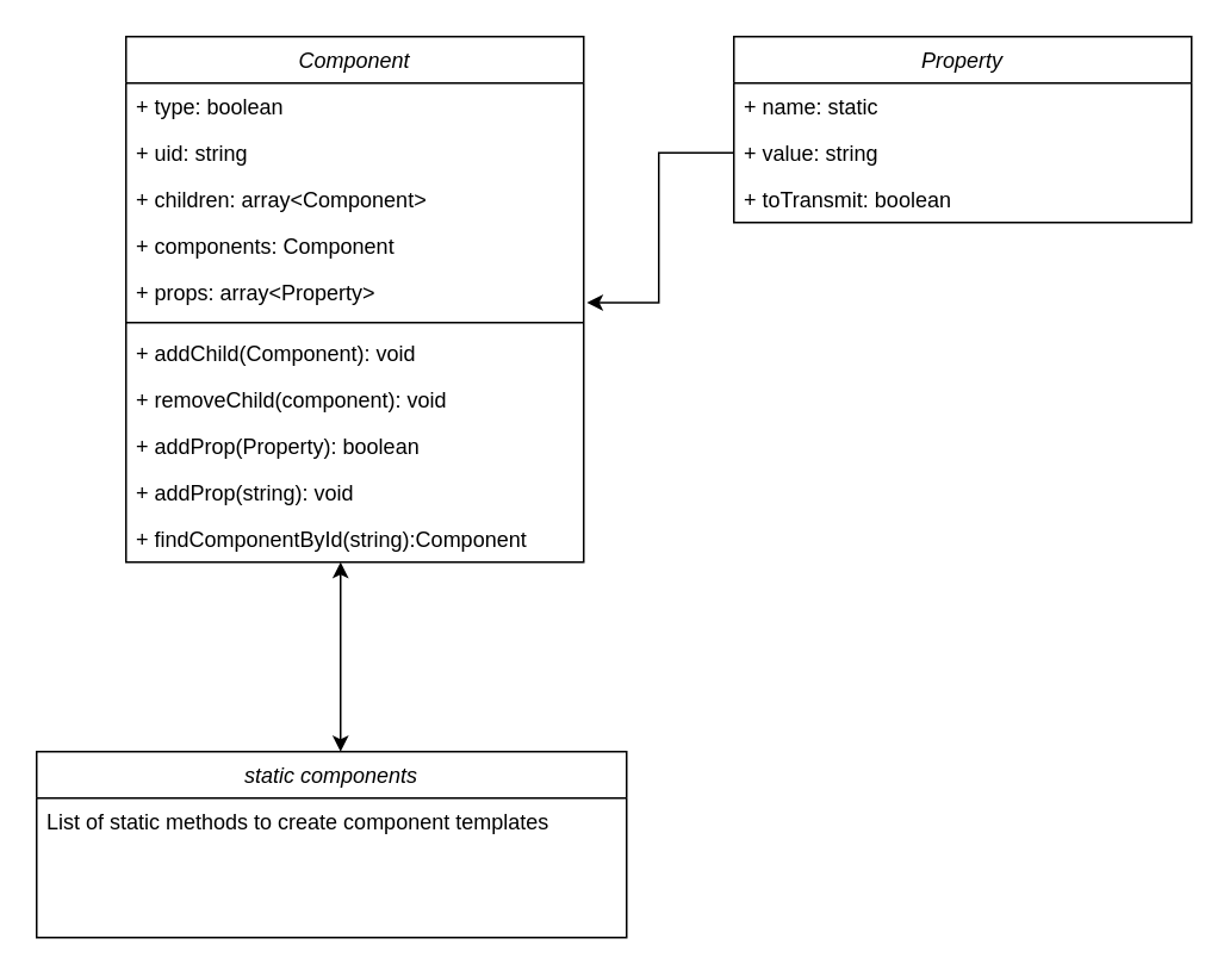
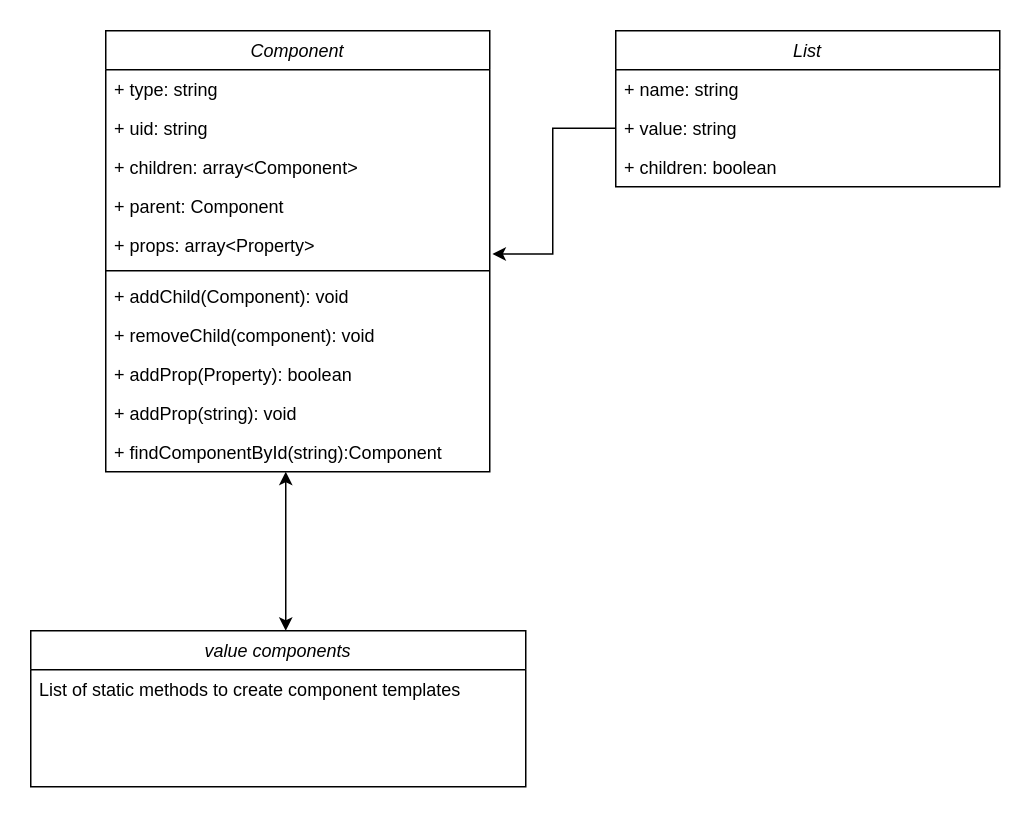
  <mxCell id="0" />
  <mxCell id="1" parent="0" />
  <mxCell id="2" value="Component" style="swimlane;fontStyle=2;align=center;verticalAlign=top;childLayout=stackLayout;horizontal=1;startSize=26;horizontalStack=0;resizeParent=1;resizeLast=0;collapsible=1;marginBottom=0;rounded=0;shadow=0;strokeWidth=1;" parent="1" vertex="1"><mxGeometry x="70" y="20" width="256" height="294" as="geometry"><mxRectangle x="370" y="350" width="160" height="26" as="alternateBounds" /></mxGeometry></mxCell>
- <mxCell id="3" value="+ type: boolean        " style="text;align=left;verticalAlign=top;spacingLeft=4;spacingRight=4;overflow=hidden;rotatable=0;points=[[0,0.5],[1,0.5]];portConstraint=eastwest;rounded=0;shadow=0;html=0;" parent="2" vertex="1"><mxGeometry y="26" width="256" height="26" as="geometry" /></mxCell>
+ <mxCell id="3" value="+ type: string        " style="text;align=left;verticalAlign=top;spacingLeft=4;spacingRight=4;overflow=hidden;rotatable=0;points=[[0,0.5],[1,0.5]];portConstraint=eastwest;rounded=0;shadow=0;html=0;" parent="2" vertex="1"><mxGeometry y="26" width="256" height="26" as="geometry" /></mxCell>
  <mxCell id="4" value="+ uid: string" style="text;align=left;verticalAlign=top;spacingLeft=4;spacingRight=4;overflow=hidden;rotatable=0;points=[[0,0.5],[1,0.5]];portConstraint=eastwest;" parent="2" vertex="1"><mxGeometry y="52" width="256" height="26" as="geometry" /></mxCell>
  <mxCell id="5" value="+ children: array&lt;Component&gt;&#10;" style="text;align=left;verticalAlign=top;spacingLeft=4;spacingRight=4;overflow=hidden;rotatable=0;points=[[0,0.5],[1,0.5]];portConstraint=eastwest;rounded=0;shadow=0;html=0;" parent="2" vertex="1"><mxGeometry y="78" width="256" height="26" as="geometry" /></mxCell>
- <mxCell id="6" value="+ components: Component&#10;" style="text;align=left;verticalAlign=top;spacingLeft=4;spacingRight=4;overflow=hidden;rotatable=0;points=[[0,0.5],[1,0.5]];portConstraint=eastwest;rounded=0;shadow=0;html=0;" vertex="1" parent="2"><mxGeometry y="104" width="256" height="26" as="geometry" /></mxCell>
+ <mxCell id="6" value="+ parent: Component&#10;" style="text;align=left;verticalAlign=top;spacingLeft=4;spacingRight=4;overflow=hidden;rotatable=0;points=[[0,0.5],[1,0.5]];portConstraint=eastwest;rounded=0;shadow=0;html=0;" vertex="1" parent="2"><mxGeometry y="104" width="256" height="26" as="geometry" /></mxCell>
  <mxCell id="7" value="+ props: array&lt;Property&gt;&#10;" style="text;align=left;verticalAlign=top;spacingLeft=4;spacingRight=4;overflow=hidden;rotatable=0;points=[[0,0.5],[1,0.5]];portConstraint=eastwest;rounded=0;shadow=0;html=0;" vertex="1" parent="2"><mxGeometry y="130" width="256" height="26" as="geometry" /></mxCell>
  <mxCell id="8" value="" style="line;html=1;strokeWidth=1;align=left;verticalAlign=middle;spacingTop=-1;spacingLeft=3;spacingRight=3;rotatable=0;labelPosition=right;points=[];portConstraint=eastwest;" parent="2" vertex="1"><mxGeometry y="156" width="256" height="8" as="geometry" /></mxCell>
  <mxCell id="9" value="+ addChild(Component): void" style="text;align=left;verticalAlign=top;spacingLeft=4;spacingRight=4;overflow=hidden;rotatable=0;points=[[0,0.5],[1,0.5]];portConstraint=eastwest;" parent="2" vertex="1"><mxGeometry y="164" width="256" height="26" as="geometry" /></mxCell>
  <mxCell id="10" value="+ removeChild(component): void&#10;&#10;" style="text;align=left;verticalAlign=top;spacingLeft=4;spacingRight=4;overflow=hidden;rotatable=0;points=[[0,0.5],[1,0.5]];portConstraint=eastwest;" vertex="1" parent="2"><mxGeometry y="190" width="256" height="26" as="geometry" /></mxCell>
  <mxCell id="11" value="+ addProp(Property): boolean&#10;&#10;" style="text;align=left;verticalAlign=top;spacingLeft=4;spacingRight=4;overflow=hidden;rotatable=0;points=[[0,0.5],[1,0.5]];portConstraint=eastwest;" vertex="1" parent="2"><mxGeometry y="216" width="256" height="26" as="geometry" /></mxCell>
  <mxCell id="12" value="+ addProp(string): void&#10;&#10;&#10;" style="text;align=left;verticalAlign=top;spacingLeft=4;spacingRight=4;overflow=hidden;rotatable=0;points=[[0,0.5],[1,0.5]];portConstraint=eastwest;" vertex="1" parent="2"><mxGeometry y="242" width="256" height="26" as="geometry" /></mxCell>
  <mxCell id="13" value="+ findComponentById(string):Component&#10;&#10;&#10;" style="text;align=left;verticalAlign=top;spacingLeft=4;spacingRight=4;overflow=hidden;rotatable=0;points=[[0,0.5],[1,0.5]];portConstraint=eastwest;" vertex="1" parent="2"><mxGeometry y="268" width="256" height="26" as="geometry" /></mxCell>
  <mxCell id="14" value="" style="endArrow=classic;startArrow=classic;html=1;rounded=0;" edge="1" parent="1"><mxGeometry width="50" height="50" relative="1" as="geometry"><mxPoint x="190" y="420" as="sourcePoint" /><mxPoint x="190" y="314" as="targetPoint" /></mxGeometry></mxCell>
- <mxCell id="15" value="Property" style="swimlane;fontStyle=2;align=center;verticalAlign=top;childLayout=stackLayout;horizontal=1;startSize=26;horizontalStack=0;resizeParent=1;resizeLast=0;collapsible=1;marginBottom=0;rounded=0;shadow=0;strokeWidth=1;" vertex="1" parent="1"><mxGeometry x="410" y="20" width="256" height="104" as="geometry"><mxRectangle x="370" y="350" width="160" height="26" as="alternateBounds" /></mxGeometry></mxCell>
- <mxCell id="16" value="+ name: static" style="text;align=left;verticalAlign=top;spacingLeft=4;spacingRight=4;overflow=hidden;rotatable=0;points=[[0,0.5],[1,0.5]];portConstraint=eastwest;rounded=0;shadow=0;html=0;" vertex="1" parent="15"><mxGeometry y="26" width="256" height="26" as="geometry" /></mxCell>
+ <mxCell id="15" value="List" style="swimlane;fontStyle=2;align=center;verticalAlign=top;childLayout=stackLayout;horizontal=1;startSize=26;horizontalStack=0;resizeParent=1;resizeLast=0;collapsible=1;marginBottom=0;rounded=0;shadow=0;strokeWidth=1;" vertex="1" parent="1"><mxGeometry x="410" y="20" width="256" height="104" as="geometry"><mxRectangle x="370" y="350" width="160" height="26" as="alternateBounds" /></mxGeometry></mxCell>
+ <mxCell id="16" value="+ name: string" style="text;align=left;verticalAlign=top;spacingLeft=4;spacingRight=4;overflow=hidden;rotatable=0;points=[[0,0.5],[1,0.5]];portConstraint=eastwest;rounded=0;shadow=0;html=0;" vertex="1" parent="15"><mxGeometry y="26" width="256" height="26" as="geometry" /></mxCell>
  <mxCell id="17" value="+ value: string" style="text;align=left;verticalAlign=top;spacingLeft=4;spacingRight=4;overflow=hidden;rotatable=0;points=[[0,0.5],[1,0.5]];portConstraint=eastwest;" vertex="1" parent="15"><mxGeometry y="52" width="256" height="26" as="geometry" /></mxCell>
- <mxCell id="18" value="+ toTransmit: boolean" style="text;align=left;verticalAlign=top;spacingLeft=4;spacingRight=4;overflow=hidden;rotatable=0;points=[[0,0.5],[1,0.5]];portConstraint=eastwest;rounded=0;shadow=0;html=0;" vertex="1" parent="15"><mxGeometry y="78" width="256" height="26" as="geometry" /></mxCell>
+ <mxCell id="18" value="+ children: boolean" style="text;align=left;verticalAlign=top;spacingLeft=4;spacingRight=4;overflow=hidden;rotatable=0;points=[[0,0.5],[1,0.5]];portConstraint=eastwest;rounded=0;shadow=0;html=0;" vertex="1" parent="15"><mxGeometry y="78" width="256" height="26" as="geometry" /></mxCell>
  <mxCell id="19" value="" style="edgeStyle=orthogonalEdgeStyle;rounded=0;orthogonalLoop=1;jettySize=auto;html=1;entryX=1.007;entryY=0.724;entryDx=0;entryDy=0;entryPerimeter=0;" edge="1" parent="1" source="17" target="7"><mxGeometry relative="1" as="geometry" /></mxCell>
- <mxCell id="20" value="static components" style="swimlane;fontStyle=2;align=center;verticalAlign=top;childLayout=stackLayout;horizontal=1;startSize=26;horizontalStack=0;resizeParent=1;resizeLast=0;collapsible=1;marginBottom=0;rounded=0;shadow=0;strokeWidth=1;" vertex="1" parent="1"><mxGeometry x="20" y="420" width="330" height="104" as="geometry"><mxRectangle x="370" y="350" width="160" height="26" as="alternateBounds" /></mxGeometry></mxCell>
+ <mxCell id="20" value="value components" style="swimlane;fontStyle=2;align=center;verticalAlign=top;childLayout=stackLayout;horizontal=1;startSize=26;horizontalStack=0;resizeParent=1;resizeLast=0;collapsible=1;marginBottom=0;rounded=0;shadow=0;strokeWidth=1;" vertex="1" parent="1"><mxGeometry x="20" y="420" width="330" height="104" as="geometry"><mxRectangle x="370" y="350" width="160" height="26" as="alternateBounds" /></mxGeometry></mxCell>
  <mxCell id="21" value="List of static methods to create component templates" style="text;align=left;verticalAlign=top;spacingLeft=4;spacingRight=4;overflow=hidden;rotatable=0;points=[[0,0.5],[1,0.5]];portConstraint=eastwest;rounded=0;shadow=0;html=0;" vertex="1" parent="20"><mxGeometry y="26" width="330" height="26" as="geometry" /></mxCell>
